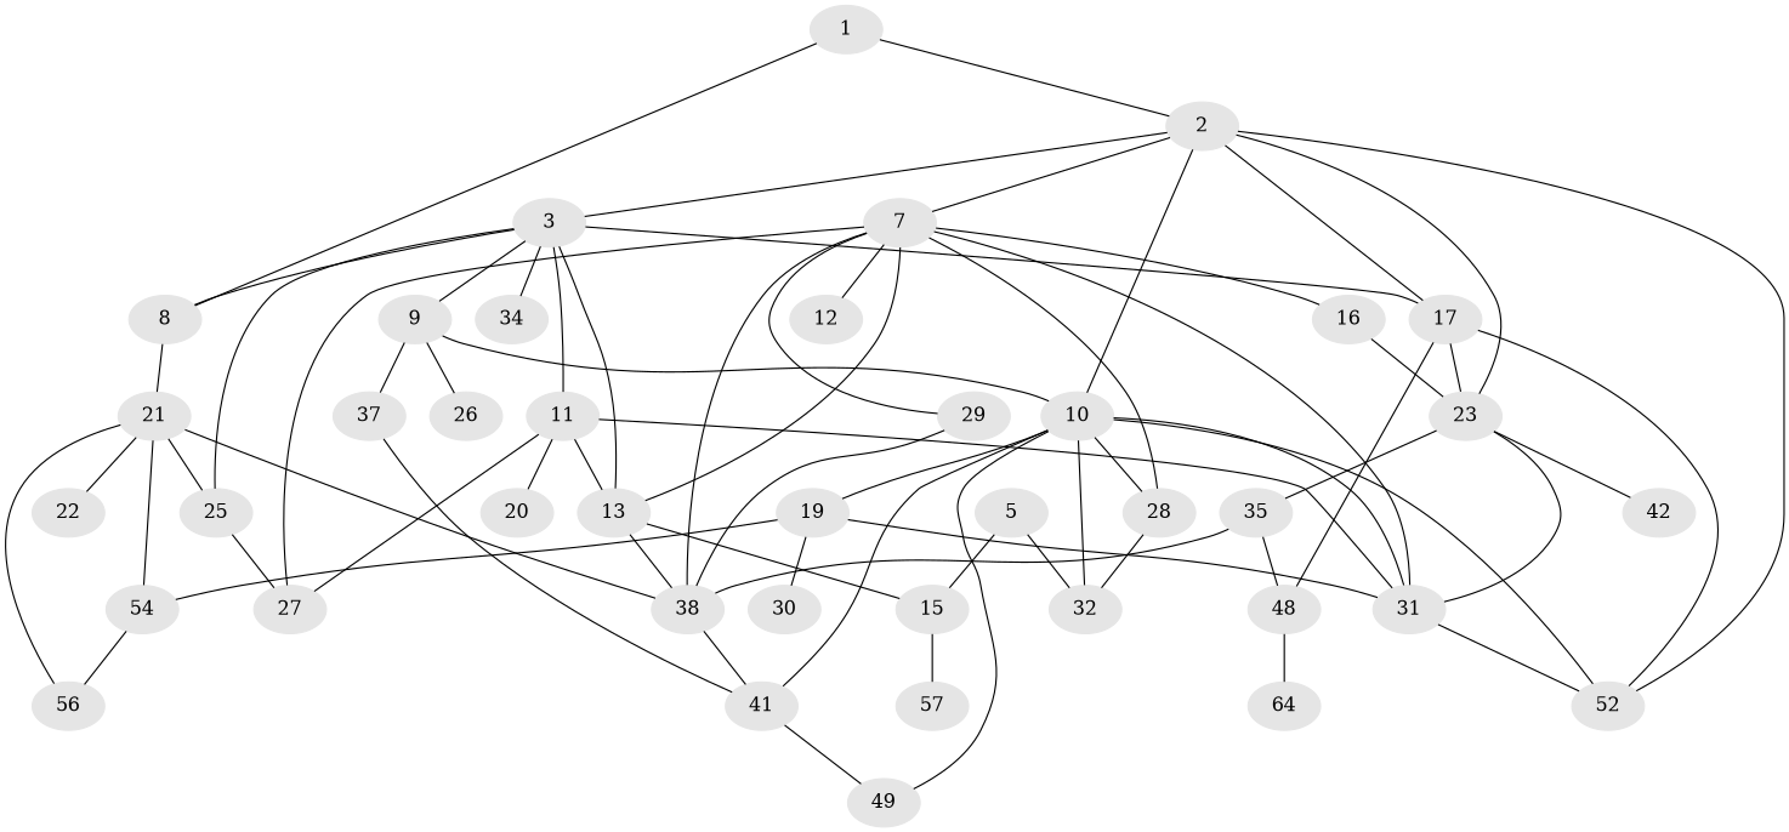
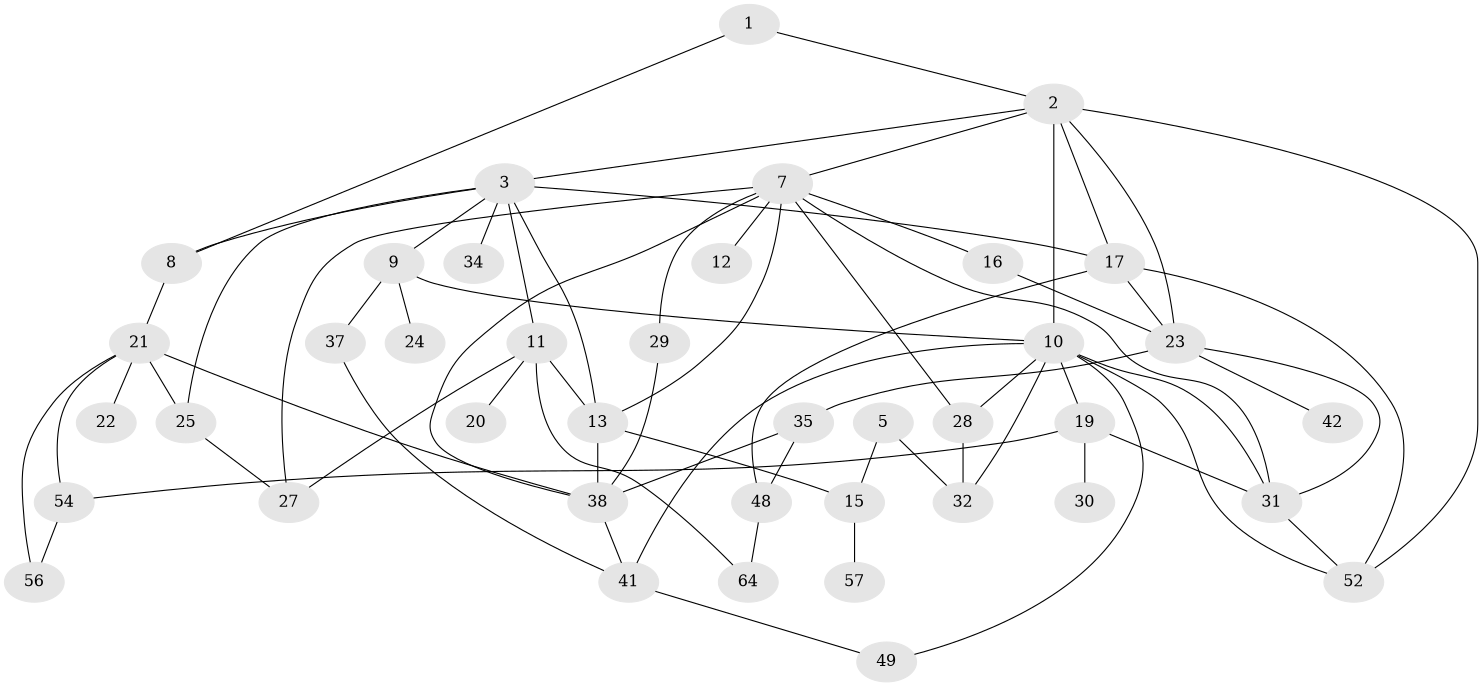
  graph {
    node [color=gray90 style=filled]
    1 [super="+6"]
    2 [super="+60"]
    8
    3 [super="+4"]
    7 [super="+43"]
    10 [super="+45"]
    17 [super="+33"]
    23 [super="+63"]
    52 [super="+58"]
    21 [super="+47"]
    9 [super="+18"]
    11 [super="+14"]
    13
    25 [super="+26"]
    34
    12
    16
    27 [super="+55"]
    28 [super="+59"]
    29 [super="+39"]
    31 [super="+36"]
    38 [super="+53"]
    32
    19 [super="+46"]
    41 [super="+50"]
    49
    48 [super="+51"]
    35
    42
    5 [super="+44"]
    15 [super="+40"]
-   24 [label=26]
+   24
    37
    20
    57 [super="+61"]
    54 [super="+62"]
    22
    56
    30
    64
    1 -- 2
    1 -- 8
    2 -- 3
    2 -- 7
    2 -- 10
    2 -- 17
    2 -- 23
    2 -- 52
    8 -- 21
    3 -- 8
    3 -- 17
    3 -- 9
    3 -- 11
    3 -- 13
    3 -- 25
    3 -- 34
    7 -- 13
    7 -- 12
    7 -- 16
    7 -- 27
    7 -- 28
    7 -- 29
    7 -- 31
    7 -- 38
    10 -- 52
    10 -- 28
    10 -- 31
    10 -- 32
    10 -- 19
    10 -- 41
    10 -- 49
    17 -- 23
    17 -- 52
    17 -- 48
    23 -- 31
    23 -- 35
    23 -- 42
    21 -- 25
    21 -- 38
    21 -- 54
    21 -- 22
    21 -- 56
    9 -- 10
    9 -- 24
    9 -- 37
    11 -- 13
    11 -- 27
-   11 -- 31
+   11 -- 64
    11 -- 20
    13 -- 38
    13 -- 15
    25 -- 27
    16 -- 23
    28 -- 32
    29 -- 38
    31 -- 52
    38 -- 41
    19 -- 31
    19 -- 54
    19 -- 30
    41 -- 49
    48 -- 64
    35 -- 38
    35 -- 48
    5 -- 32
    5 -- 15
    15 -- 57
    37 -- 41
    54 -- 56
  }
